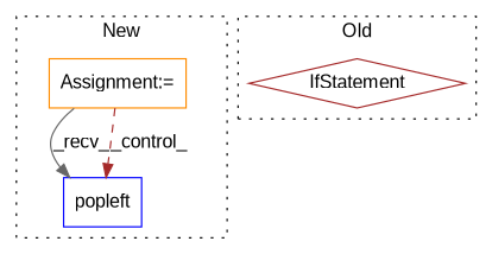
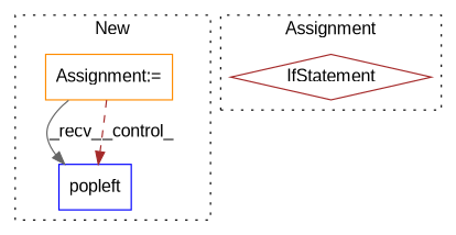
  digraph {
    fontname="Liberation Sans"
    node [shape=box fontname="Liberation Sans"]
    edge [arrowhead=normal fontname="Liberation Sans"]
    n1 [a=32 l=9 label=popleft s=44147 color=blue]
    n2 [a=7 l=1 label="Assignment:=" s=44049 color=darkorange]
    n3 [a=25 l=26 label=IfStatement s=44846 shape=diamond color=brown]
    subgraph cluster_1 {
      label=New
      style=dotted
      n1
      n2
    }
    subgraph cluster_2 {
-     label=Old
+     label=Assignment
      style=dotted
      n3
    }
    n2 -> n1 [label=_recv_ color=gray40 style=solid]
    n2 -> n1 [label=_control_ color=brown style=dashed]
  }
